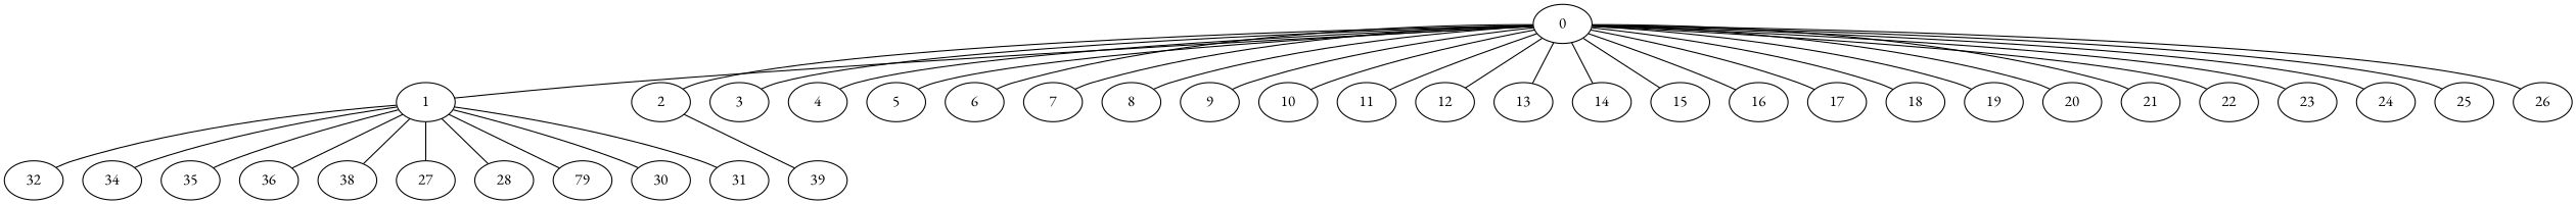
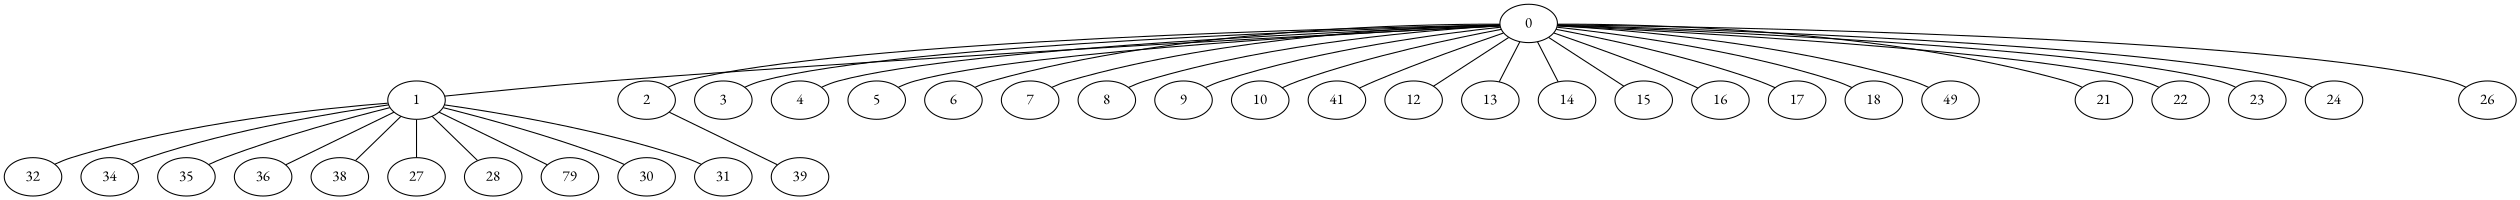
  graph {
    fontname="EB Garamond"
    node [fontname="EB Garamond"]
    edge [fontname="EB Garamond"]
    0
    1
    2
    3
    4
    5
    6
    7
    8
    9
    10
-   11
+   11 [label=41]
    12
    13
    14
    15
    16
    17
    18
-   19
-   20
+   19 [label=49]
    21
    22
    23
    24
-   25
    26
    32
    34
    35
    36
    38
    27
    28
    n35 [label=79]
    30
    31
    39
    0 -- 1
    0 -- 2
    0 -- 3
    0 -- 4
    0 -- 5
    0 -- 6
    0 -- 7
    0 -- 8
    0 -- 9
    0 -- 10
    0 -- 11
    0 -- 12
    0 -- 13
    0 -- 14
    0 -- 15
    0 -- 16
    0 -- 17
    0 -- 18
    0 -- 19
-   0 -- 20
    0 -- 21
    0 -- 22
    0 -- 23
    0 -- 24
-   0 -- 25
    0 -- 26
    1 -- 32
    1 -- 34
    1 -- 35
    1 -- 36
    1 -- 38
    1 -- 27
    1 -- 28
    1 -- n35
    1 -- 30
    1 -- 31
    2 -- 39
  }
